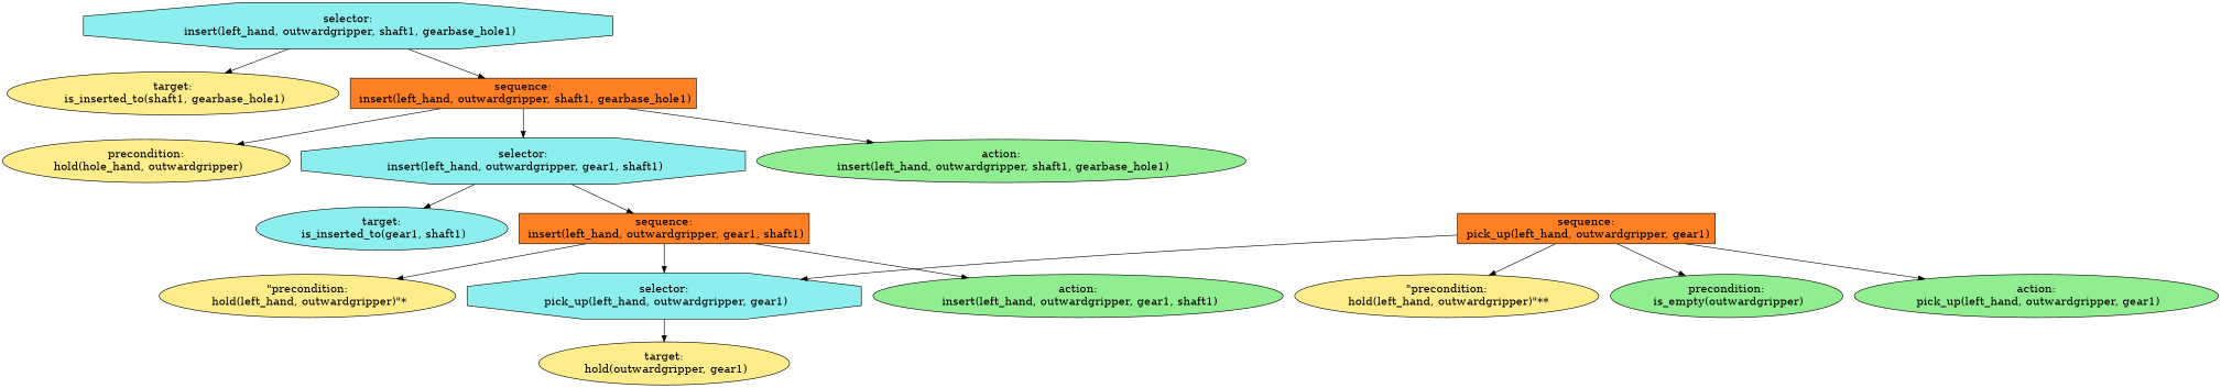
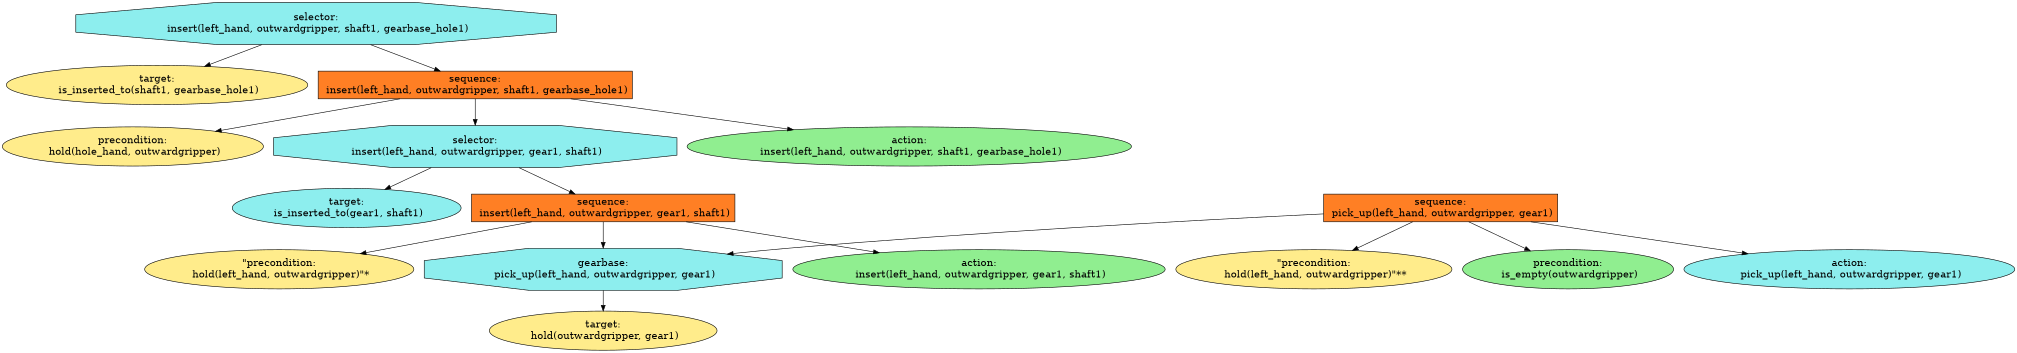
  digraph {
    fontname="times-roman"
    ordering=out
    node [fillcolor=lightgoldenrod1 fontcolor=black fontname="times-roman" fontsize=18 shape=ellipse style=filled]
    edge [fontname="times-roman"]
    n1 [fillcolor=darkslategray2 label="selector:\n insert(left_hand, outwardgripper, shaft1, gearbase_hole1)" shape=octagon]
    n2 [label="target:\n is_inserted_to(shaft1, gearbase_hole1)"]
    n3 [fillcolor=chocolate1 label="sequence:\n insert(left_hand, outwardgripper, shaft1, gearbase_hole1)" shape=box]
    n4 [label="precondition:\n hold(hole_hand, outwardgripper)"]
    n5 [fillcolor=darkslategray2 label="selector:\n insert(left_hand, outwardgripper, gear1, shaft1)" shape=octagon]
    n6 [fillcolor=lightgreen label="action:\n insert(left_hand, outwardgripper, shaft1, gearbase_hole1)"]
    n7 [fillcolor=darkslategray2 label="target:\n is_inserted_to(gear1, shaft1)"]
    n8 [fillcolor=chocolate1 label="sequence:\n insert(left_hand, outwardgripper, gear1, shaft1)" shape=box]
    n9 [label="\"precondition:\n hold(left_hand, outwardgripper)\"*"]
-   n10 [fillcolor=darkslategray2 label="selector:\n pick_up(left_hand, outwardgripper, gear1)" shape=octagon]
+   n10 [fillcolor=darkslategray2 label="gearbase:\n pick_up(left_hand, outwardgripper, gear1)" shape=octagon]
    n11 [fillcolor=lightgreen label="action:\n insert(left_hand, outwardgripper, gear1, shaft1)"]
    n12 [label="target:\n hold(outwardgripper, gear1)"]
    n13 [fillcolor=chocolate1 label="sequence:\n pick_up(left_hand, outwardgripper, gear1)" shape=box]
    n14 [label="\"precondition:\n hold(left_hand, outwardgripper)\"**"]
    n15 [fillcolor=lightgreen label="precondition:\n is_empty(outwardgripper)"]
-   n16 [fillcolor=lightgreen label="action:\n pick_up(left_hand, outwardgripper, gear1)"]
+   n16 [fillcolor=darkslategray2 label="action:\n pick_up(left_hand, outwardgripper, gear1)"]
    n1 -> n2
    n1 -> n3
    n3 -> n4
    n3 -> n5
    n3 -> n6
    n5 -> n7
    n5 -> n8
    n8 -> n9
    n8 -> n10
    n8 -> n11
    n10 -> n12
    n13 -> n10
    n13 -> n14
    n13 -> n15
    n13 -> n16
  }
